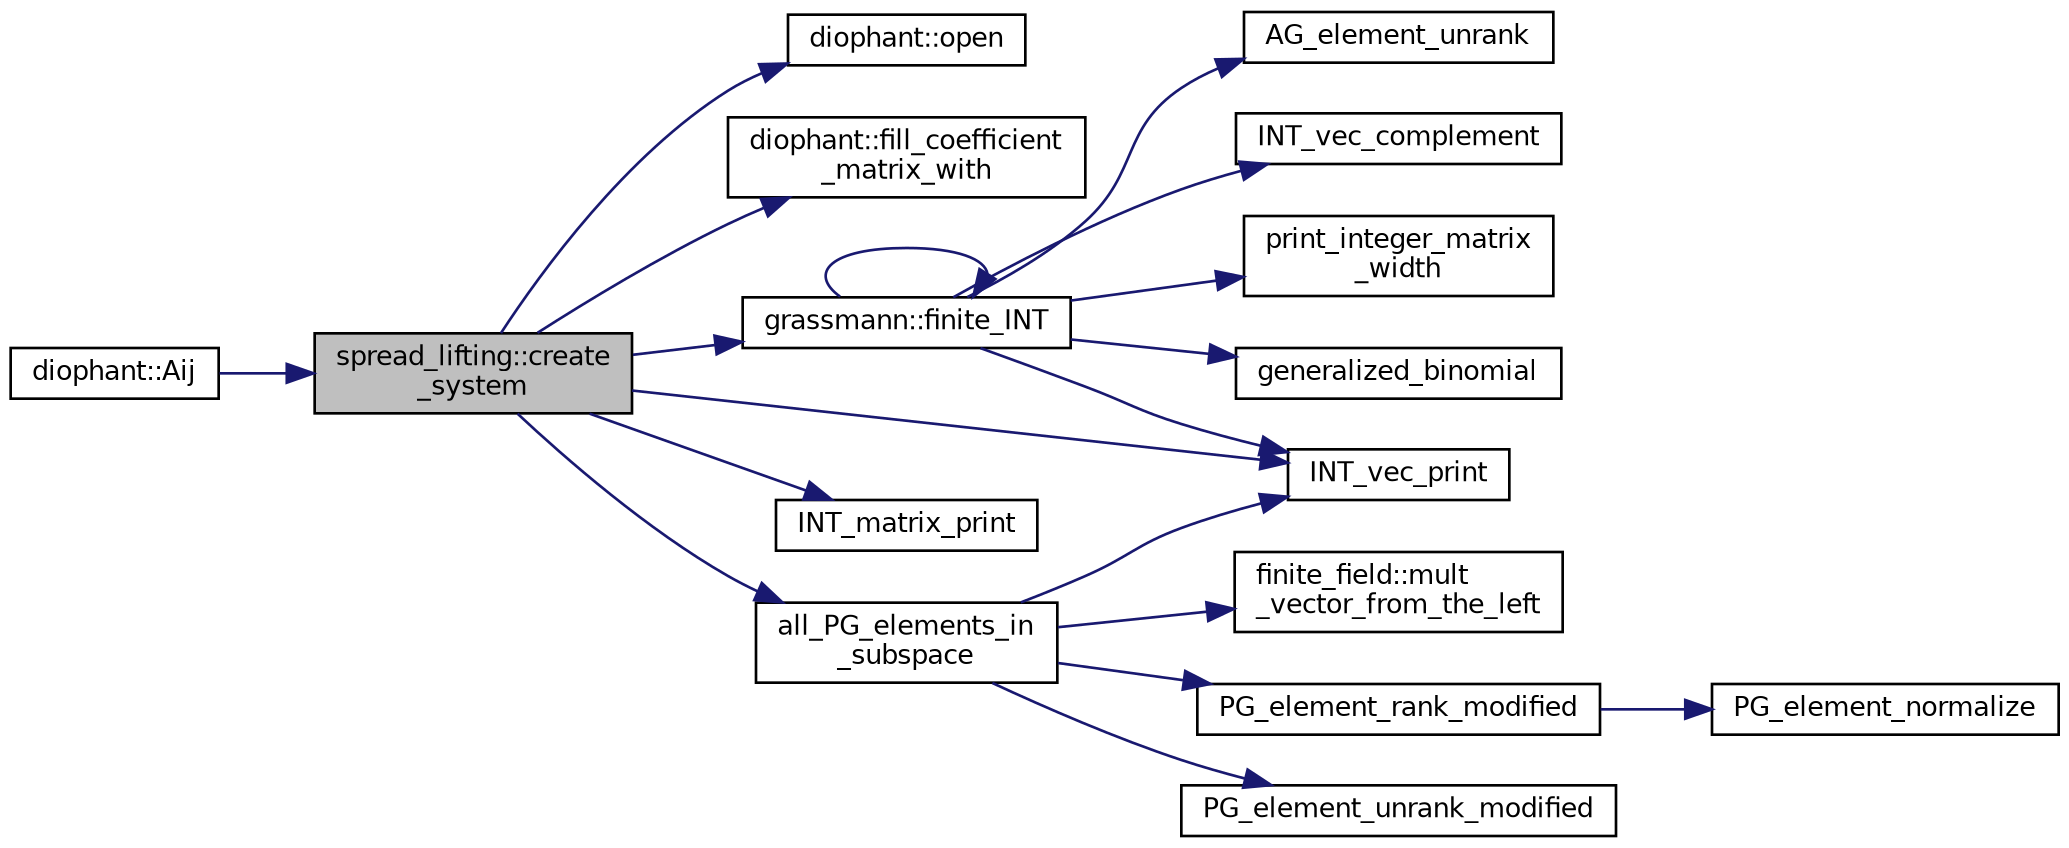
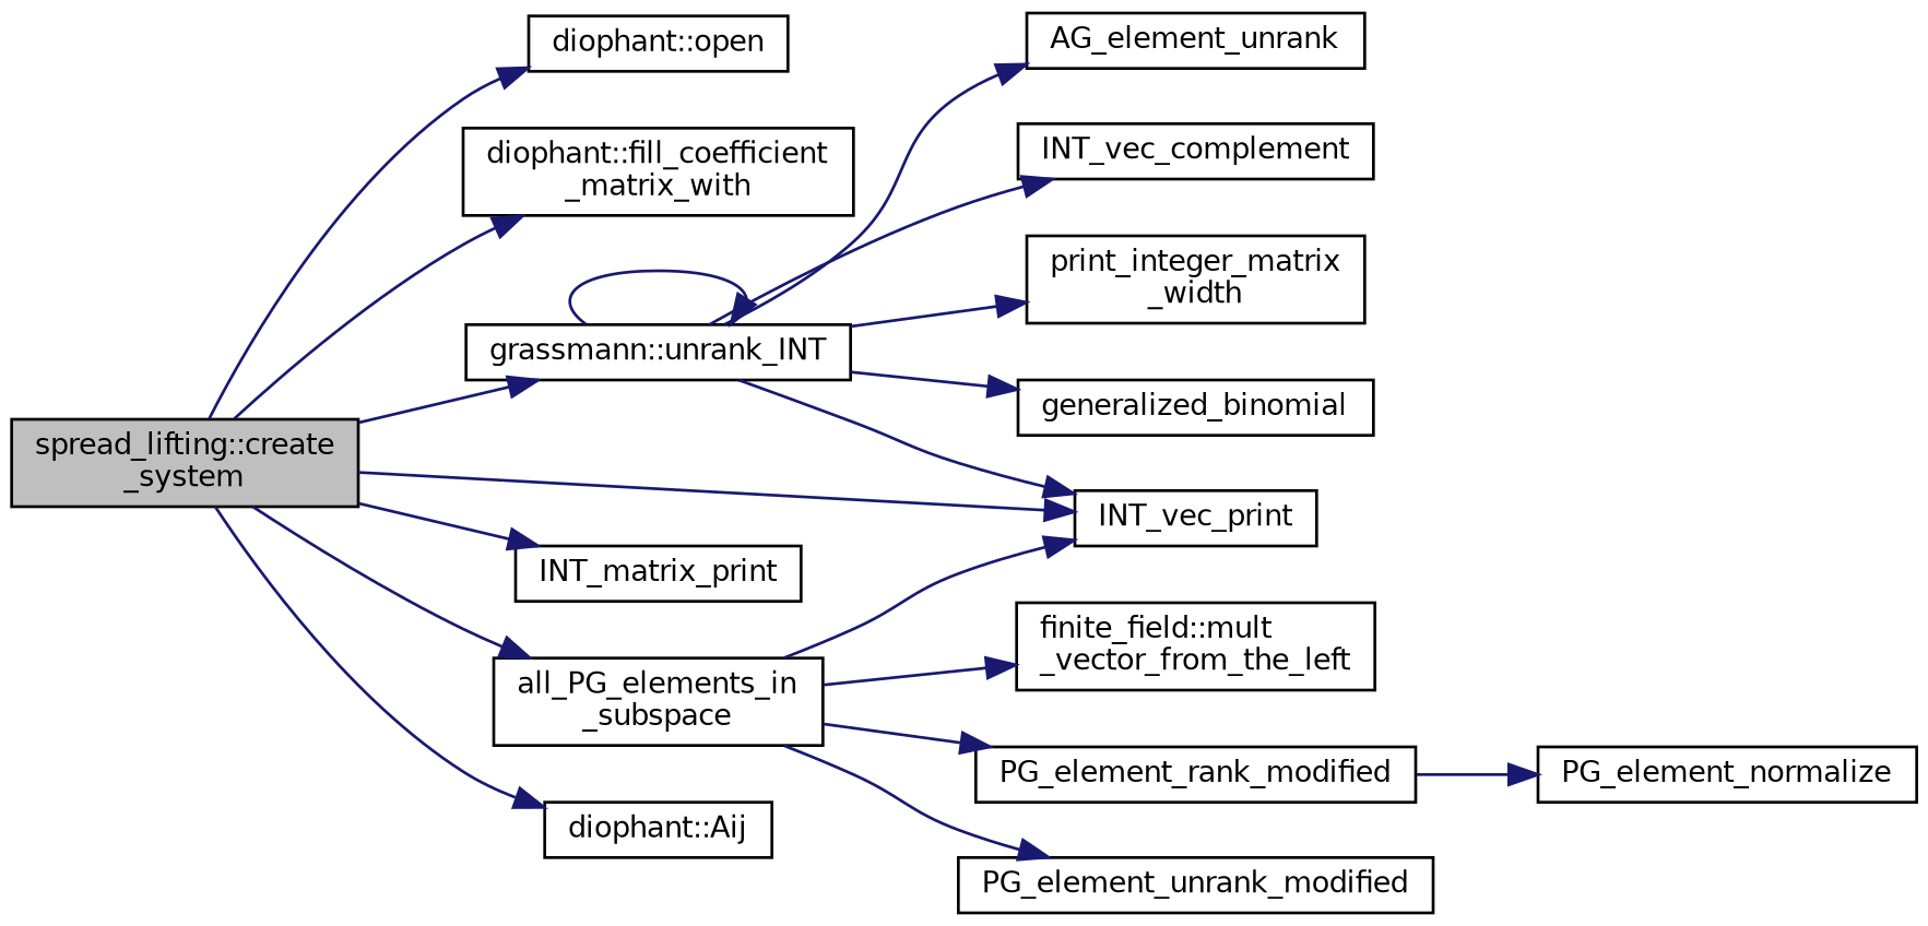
  digraph {
    rankdir=LR
    node [color=black fillcolor=white fontname=Helvetica fontsize=10 shape=record style=filled]
    edge [color=midnightblue fontname=Helvetica fontsize=10 labelfontname=Helvetica labelfontsize=10 style=solid]
    n1 [fillcolor=grey75 fontcolor=black height=0.2 label="spread_lifting::create\l_system" width=0.4]
    n2 [height=0.2 label="diophant::open" width=0.4]
    n3 [height=0.2 label="diophant::fill_coefficient\l_matrix_with" width=0.4]
-   n4 [height=0.2 label="grassmann::finite_INT" width=0.4]
+   n4 [height=0.2 label="grassmann::unrank_INT" width=0.4]
    n5 [height=0.2 label=INT_vec_print width=0.4]
    n6 [height=0.2 label=INT_matrix_print width=0.4]
    n7 [height=0.2 label="all_PG_elements_in\l_subspace" width=0.4]
    n8 [height=0.2 label="diophant::Aij" width=0.4]
    n9 [height=0.2 label=generalized_binomial width=0.4]
    n10 [height=0.2 label=AG_element_unrank width=0.4]
    n11 [height=0.2 label=INT_vec_complement width=0.4]
    n12 [height=0.2 label="print_integer_matrix\l_width" width=0.4]
    n13 [height=0.2 label=PG_element_unrank_modified width=0.4]
    n14 [height=0.2 label="finite_field::mult\l_vector_from_the_left" width=0.4]
    n15 [height=0.2 label=PG_element_rank_modified width=0.4]
    n16 [height=0.2 label=PG_element_normalize width=0.4]
    n1 -> n2
    n1 -> n3
    n1 -> n4
    n1 -> n5
    n1 -> n6
    n1 -> n7
-   n8 -> n1
+   n1 -> n8
    n4 -> n4
    n4 -> n5
    n4 -> n9
    n4 -> n10
    n4 -> n11
    n4 -> n12
    n7 -> n5
    n7 -> n13
    n7 -> n14
    n7 -> n15
    n15 -> n16
  }
